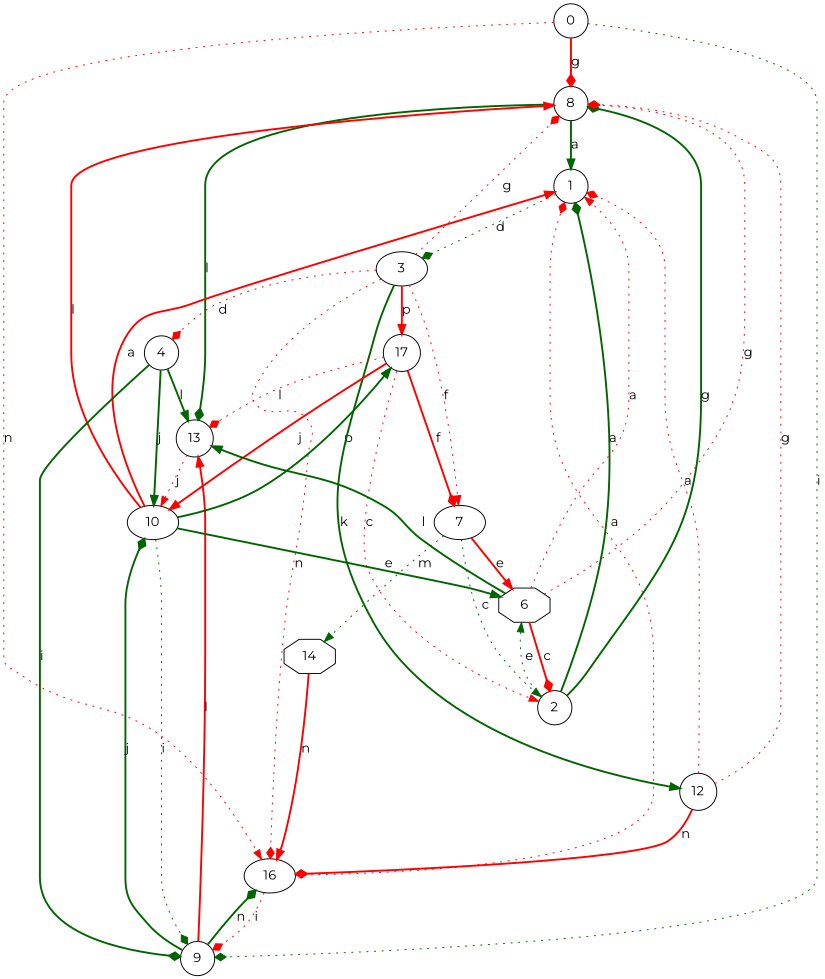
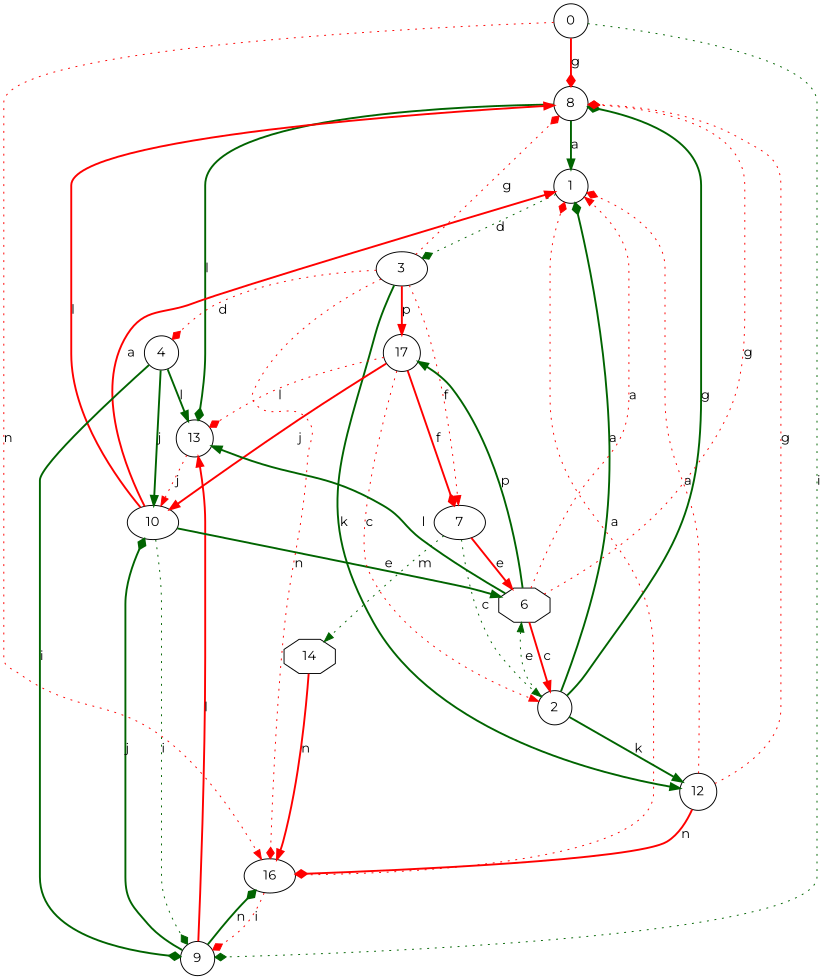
  strict digraph {
    fontname=Montserrat
    node [fontname=Montserrat shape=circle]
    edge [arrowhead=normal color=red fontname=Montserrat style=bold]
    0
    8
    9
    16 [shape=ellipse]
    1
    13
    10 [shape=ellipse]
    3 [shape=ellipse]
    12
    4
    7 [shape=ellipse]
    17
    2
    6 [shape=octagon]
    14 [shape=octagon]
    0 -> 8 [arrowhead=diamond label=g]
    0 -> 9 [arrowhead=diamond color=darkgreen label=i style=dotted]
    0 -> 16 [label=n style=dotted]
    8 -> 1 [color=darkgreen label=a]
    8 -> 13 [arrowhead=diamond color=darkgreen label=l]
    9 -> 16 [arrowhead=diamond color=darkgreen label=n]
    9 -> 13 [label=l]
    9 -> 10 [arrowhead=diamond color=darkgreen label=j]
    16 -> 9 [arrowhead=diamond label=i style=dotted]
    16 -> 1 [arrowhead=diamond label=a style=dotted]
    1 -> 3 [arrowhead=diamond color=darkgreen label=d style=dotted]
    13 -> 10 [label=j style=dotted]
    10 -> 8 [label=l]
    10 -> 9 [arrowhead=diamond color=darkgreen label=i style=dotted]
    10 -> 1 [label=a]
-   10 -> 17 [color=darkgreen label=p]
+   6 -> 17 [color=darkgreen label=p]
    10 -> 6 [color=darkgreen label=e]
    3 -> 8 [arrowhead=diamond label=g style=dotted]
    3 -> 16 [arrowhead=diamond label=n style=dotted]
    3 -> 12 [color=darkgreen label=k]
    3 -> 4 [arrowhead=diamond label=d style=dotted]
    3 -> 7 [label=f style=dotted]
    3 -> 17 [label=p]
    12 -> 8 [arrowhead=diamond label=g style=dotted]
    12 -> 16 [arrowhead=diamond label=n]
    12 -> 1 [arrowhead=diamond label=a style=dotted]
    4 -> 9 [arrowhead=diamond color=darkgreen label=i]
    4 -> 13 [color=darkgreen label=l]
    4 -> 10 [color=darkgreen label=j]
    7 -> 2 [color=darkgreen label=c style=dotted]
    7 -> 6 [label=e]
    7 -> 14 [color=darkgreen label=m style=dotted]
    17 -> 13 [arrowhead=diamond label=l style=dotted]
    17 -> 10 [label=j]
    17 -> 7 [arrowhead=diamond label=f]
    17 -> 2 [label=c style=dotted]
    2 -> 8 [arrowhead=diamond color=darkgreen label=g]
    2 -> 1 [arrowhead=diamond color=darkgreen label=a]
+   2 -> 12 [color=darkgreen label=k]
    2 -> 6 [color=darkgreen label=e style=dotted]
    6 -> 8 [arrowhead=diamond label=g style=dotted]
    6 -> 1 [label=a style=dotted]
    6 -> 13 [color=darkgreen label=l]
-   6 -> 2 [arrowhead=diamond label=c]
+   6 -> 2 [label=c]
    14 -> 16 [label=n]
  }
